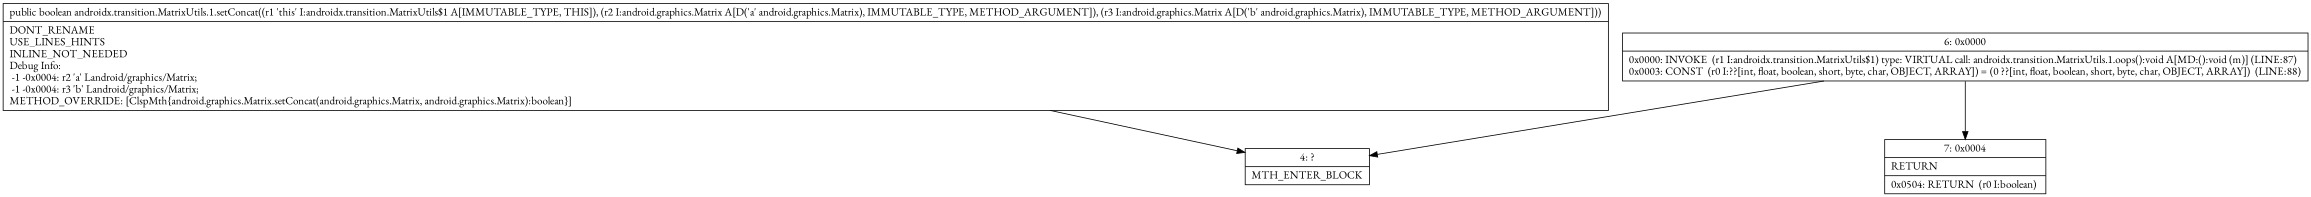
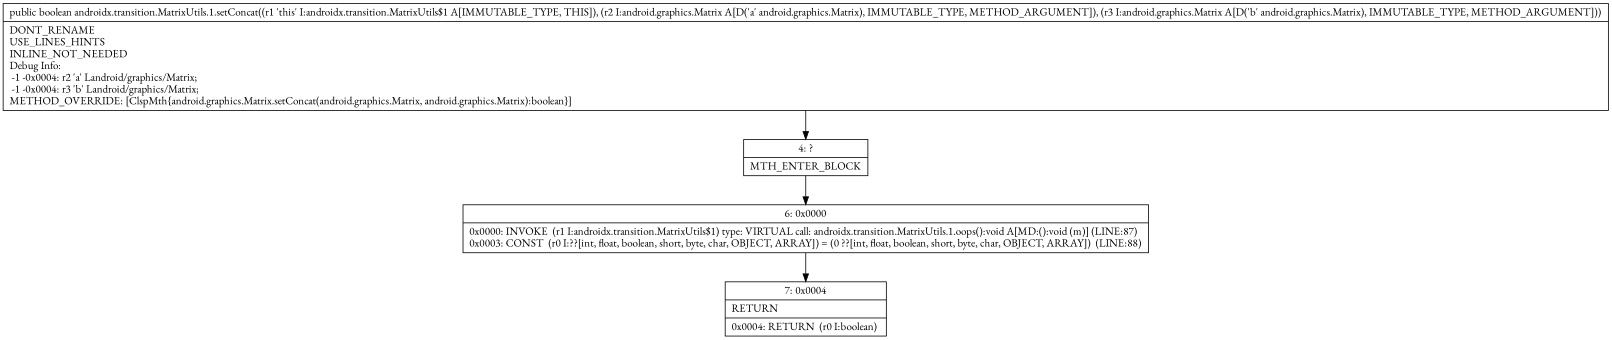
  digraph {
    fontname="EB Garamond"
    node [fontname="EB Garamond" shape=record]
    edge [fontname="EB Garamond"]
    n1 [label="{4\:\ ?|MTH_ENTER_BLOCK\l}"]
    n2 [label="{6\:\ 0x0000|0x0000: INVOKE  (r1 I:androidx.transition.MatrixUtils$1) type: VIRTUAL call: androidx.transition.MatrixUtils.1.oops():void A[MD:():void (m)] (LINE:87)\l0x0003: CONST  (r0 I:??[int, float, boolean, short, byte, char, OBJECT, ARRAY]) = (0 ??[int, float, boolean, short, byte, char, OBJECT, ARRAY])  (LINE:88)\l}"]
-   n3 [label="{7\:\ 0x0004|RETURN\l|0x0504: RETURN  (r0 I:boolean) \l}"]
+   n3 [label="{7\:\ 0x0004|RETURN\l|0x0004: RETURN  (r0 I:boolean) \l}"]
    n4 [label="{public boolean androidx.transition.MatrixUtils.1.setConcat((r1 'this' I:androidx.transition.MatrixUtils$1 A[IMMUTABLE_TYPE, THIS]), (r2 I:android.graphics.Matrix A[D('a' android.graphics.Matrix), IMMUTABLE_TYPE, METHOD_ARGUMENT]), (r3 I:android.graphics.Matrix A[D('b' android.graphics.Matrix), IMMUTABLE_TYPE, METHOD_ARGUMENT]))  | DONT_RENAME\lUSE_LINES_HINTS\lINLINE_NOT_NEEDED\lDebug Info:\l  \-1 \-0x0004: r2 'a' Landroid\/graphics\/Matrix;\l  \-1 \-0x0004: r3 'b' Landroid\/graphics\/Matrix;\lMETHOD_OVERRIDE: [ClspMth\{android.graphics.Matrix.setConcat(android.graphics.Matrix, android.graphics.Matrix):boolean\}]\l}"]
-   n2 -> n1
+   n1 -> n2
    n2 -> n3
    n4 -> n1
  }
